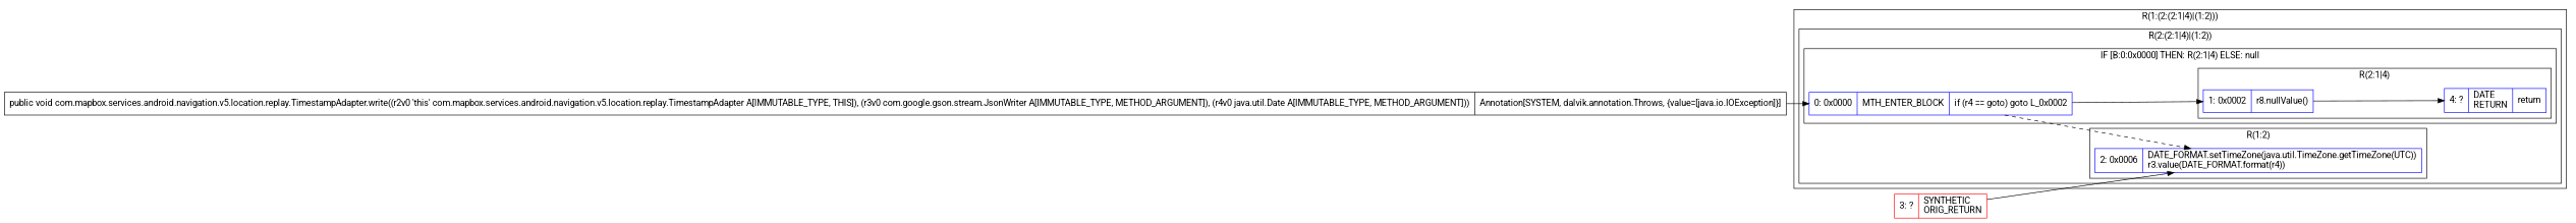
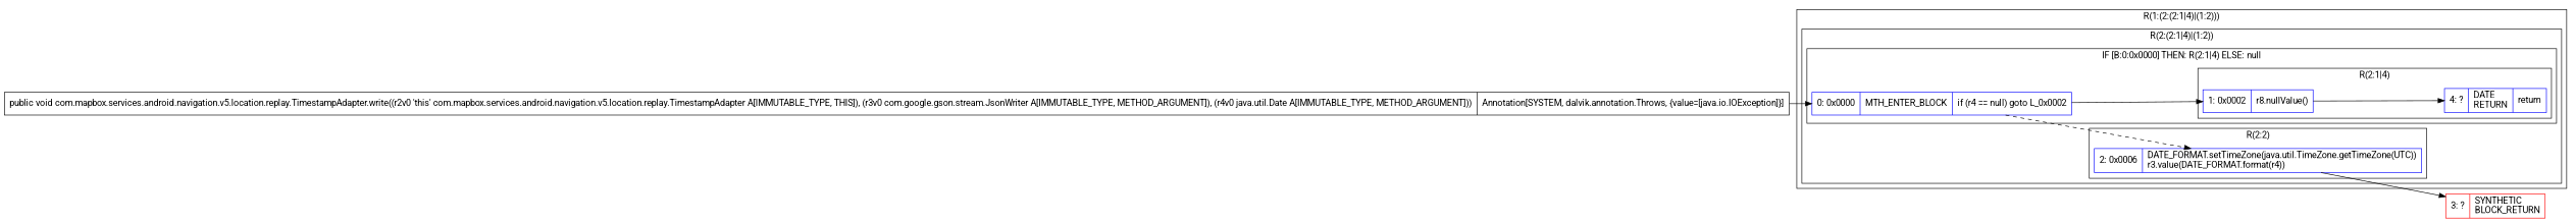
  digraph {
    fontname=Roboto
    rankdir=LR
    node [color=blue fontname=Roboto shape=record]
    edge [fontname=Roboto]
    n1 [label="{1\:\ 0x0002|r8.nullValue()\l}"]
    n2 [label="{4\:\ ?|DATE\lRETURN\l|return\l}"]
-   n3 [label="{0\:\ 0x0000|MTH_ENTER_BLOCK\l|if (r4 == goto) goto L_0x0002\l}"]
+   n3 [label="{0\:\ 0x0000|MTH_ENTER_BLOCK\l|if (r4 == null) goto L_0x0002\l}"]
    n4 [label="{2\:\ 0x0006|DATE_FORMAT.setTimeZone(java.util.TimeZone.getTimeZone(UTC))\lr3.value(DATE_FORMAT.format(r4))\l}"]
-   n5 [color=red label="{3\:\ ?|SYNTHETIC\lORIG_RETURN\l}"]
+   n5 [color=red label="{3\:\ ?|SYNTHETIC\lBLOCK_RETURN\l}"]
    n6 [label="{public void com.mapbox.services.android.navigation.v5.location.replay.TimestampAdapter.write((r2v0 'this' com.mapbox.services.android.navigation.v5.location.replay.TimestampAdapter A[IMMUTABLE_TYPE, THIS]), (r3v0 com.google.gson.stream.JsonWriter A[IMMUTABLE_TYPE, METHOD_ARGUMENT]), (r4v0 java.util.Date A[IMMUTABLE_TYPE, METHOD_ARGUMENT]))  | Annotation[SYSTEM, dalvik.annotation.Throws, \{value=[java.io.IOException]\}]\l}" color=""]
    subgraph cluster_1 {
      label="R(1:(2:(2:1|4)|(1:2)))"
      subgraph cluster_2 {
        label="R(2:(2:1|4)|(1:2))"
        subgraph cluster_3 {
          label="IF [B:0:0x0000] THEN: R(2:1|4) ELSE: null"
          n3
          subgraph cluster_4 {
            label="R(2:1|4)"
            n1
            n2
          }
        }
        subgraph cluster_5 {
-         label="R(1:2)"
+         label="R(2:2)"
          n4
        }
      }
    }
    n1 -> n2
    n3 -> n1
    n3 -> n4 [style=dashed]
-   n5 -> n4
+   n4 -> n5
    n6 -> n3
  }
